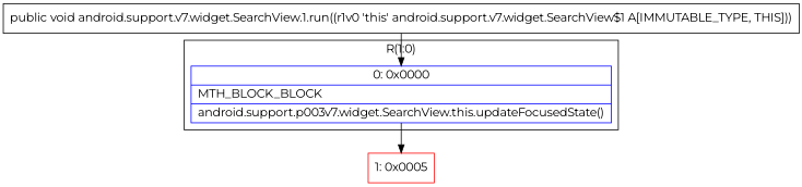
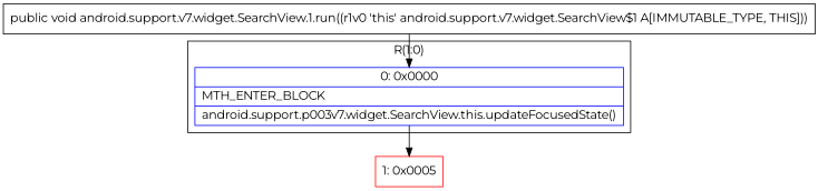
  digraph {
    fontname=Montserrat
    node [shape=record fontname=Montserrat]
    edge [fontname=Montserrat]
-   n1 [color=blue label="{0\:\ 0x0000|MTH_BLOCK_BLOCK\l|android.support.p003v7.widget.SearchView.this.updateFocusedState()\l}"]
+   n1 [color=blue label="{0\:\ 0x0000|MTH_ENTER_BLOCK\l|android.support.p003v7.widget.SearchView.this.updateFocusedState()\l}"]
    n2 [color=red label="{1\:\ 0x0005}"]
    n3 [label="{public void android.support.v7.widget.SearchView.1.run((r1v0 'this' android.support.v7.widget.SearchView$1 A[IMMUTABLE_TYPE, THIS])) }"]
    subgraph cluster_1 {
      label="R(1:0)"
      n1
    }
    n1 -> n2
    n3 -> n1
  }
